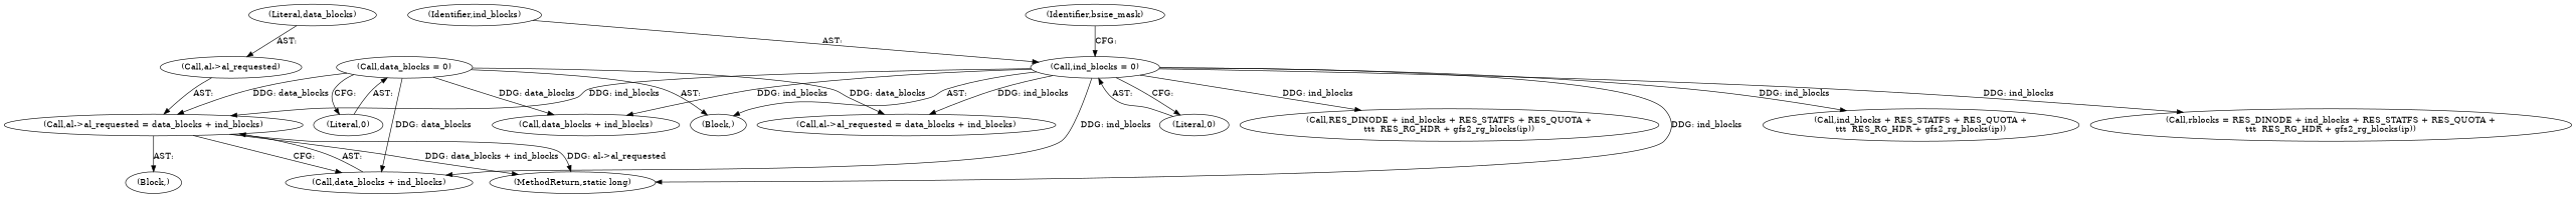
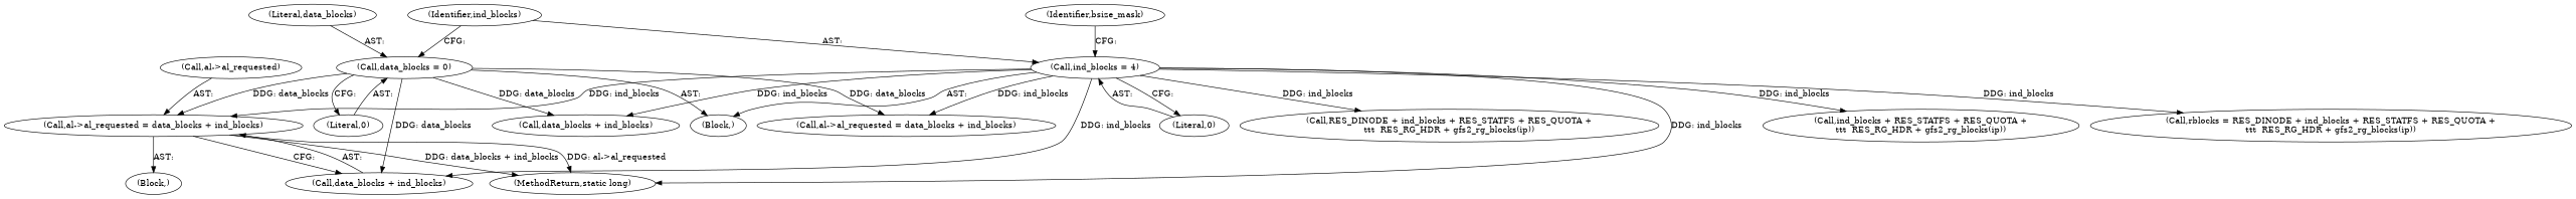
  digraph {
    n1 [label="(Call,al->al_requested = data_blocks + ind_blocks)"]
    n2 [label="(Block,)"]
    n3 [label="(MethodReturn,static long)"]
    n4 [label="(Call,data_blocks + ind_blocks)"]
    n5 [label="(Call,data_blocks = 0)"]
    n6 [label="(Call,data_blocks + ind_blocks)"]
    n7 [label="(Literal,0)"]
    n8 [label="(Call,al->al_requested = data_blocks + ind_blocks)"]
    n9 [label="(Block,)"]
-   n10 [label="(Call,ind_blocks = 0)"]
+   n10 [label="(Call,ind_blocks = 4)"]
    n11 [label="(Call,ind_blocks + RES_STATFS + RES_QUOTA +\n\t\t\t  RES_RG_HDR + gfs2_rg_blocks(ip))"]
    n12 [label="(Call,rblocks = RES_DINODE + ind_blocks + RES_STATFS + RES_QUOTA +\n\t\t\t  RES_RG_HDR + gfs2_rg_blocks(ip))"]
    n13 [label="(Literal,0)"]
    n14 [label="(Call,RES_DINODE + ind_blocks + RES_STATFS + RES_QUOTA +\n\t\t\t  RES_RG_HDR + gfs2_rg_blocks(ip))"]
    n15 [label="(Call,al->al_requested)"]
    n16 [label="(Identifier,ind_blocks)"]
    n17 [label="(Literal,data_blocks)"]
    n18 [label="(Identifier,bsize_mask)"]
    n1 -> n2 [label="AST: "]
    n1 -> n3 [label="DDG: data_blocks + ind_blocks"]
    n1 -> n3 [label="DDG: al->al_requested"]
    n1 -> n4 [label="CFG: "]
    n4 -> n1 [label="AST: "]
    n5 -> n1 [label="DDG: data_blocks"]
    n5 -> n4 [label="DDG: data_blocks"]
    n5 -> n6 [label="DDG: data_blocks"]
    n5 -> n7 [label="CFG: "]
    n5 -> n8 [label="DDG: data_blocks"]
    n5 -> n9 [label="AST: "]
    n7 -> n5 [label="AST: "]
    n10 -> n1 [label="DDG: ind_blocks"]
    n10 -> n3 [label="DDG: ind_blocks"]
    n10 -> n4 [label="DDG: ind_blocks"]
    n10 -> n6 [label="DDG: ind_blocks"]
    n10 -> n8 [label="DDG: ind_blocks"]
    n10 -> n9 [label="AST: "]
    n10 -> n11 [label="DDG: ind_blocks"]
    n10 -> n12 [label="DDG: ind_blocks"]
    n10 -> n13 [label="CFG: "]
    n10 -> n14 [label="DDG: ind_blocks"]
    n13 -> n10 [label="AST: "]
    n15 -> n1 [label="AST: "]
+   n16 -> n5 [label="CFG: "]
    n16 -> n10 [label="AST: "]
-   n17 -> n15 [label="AST: "]
+   n17 -> n5 [label="AST: "]
    n18 -> n10 [label="CFG: "]
  }
